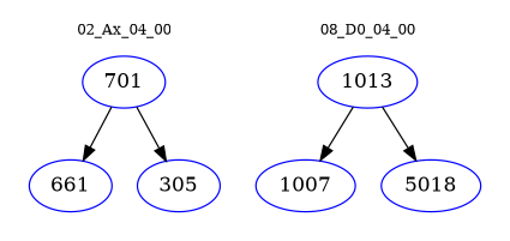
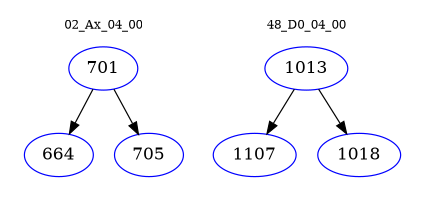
  digraph {
    node [color=blue]
    edge [color=black]
    n1 [label=701]
-   n2 [label=661]
-   n3 [label=305]
+   n2 [label=664]
+   n3 [label=705]
    n4 [label=1013]
-   n5 [label=1007]
-   n6 [label=5018]
+   n5 [label=1107]
+   n6 [label=1018]
    subgraph cluster_1 {
      color=white
      fontsize=10
      label="02_Ax_04_00"
      n1
      n2
      n3
    }
    subgraph cluster_2 {
      color=white
      fontsize=10
-     label="08_D0_04_00"
+     label="48_D0_04_00"
      n4
      n5
      n6
    }
    n1 -> n2
    n1 -> n3
    n4 -> n5
    n4 -> n6
  }
